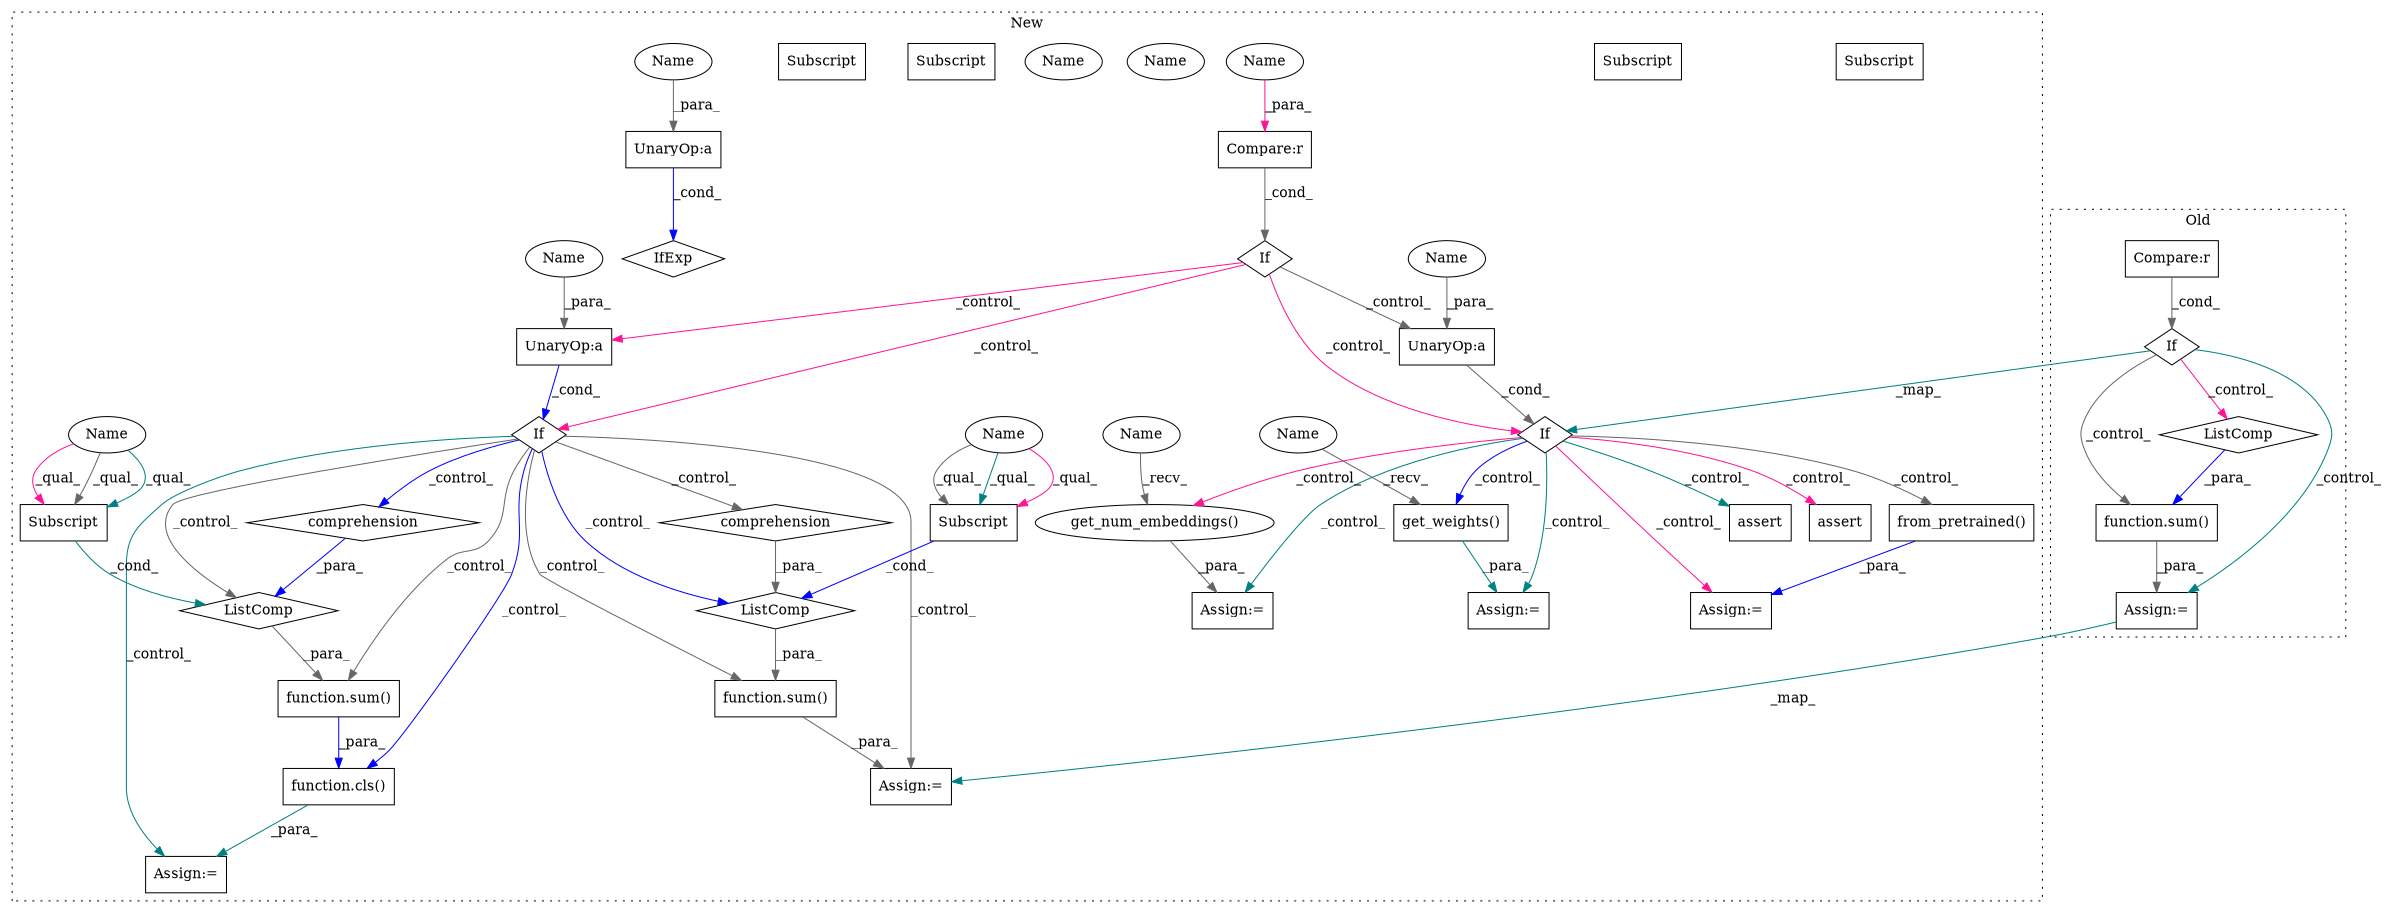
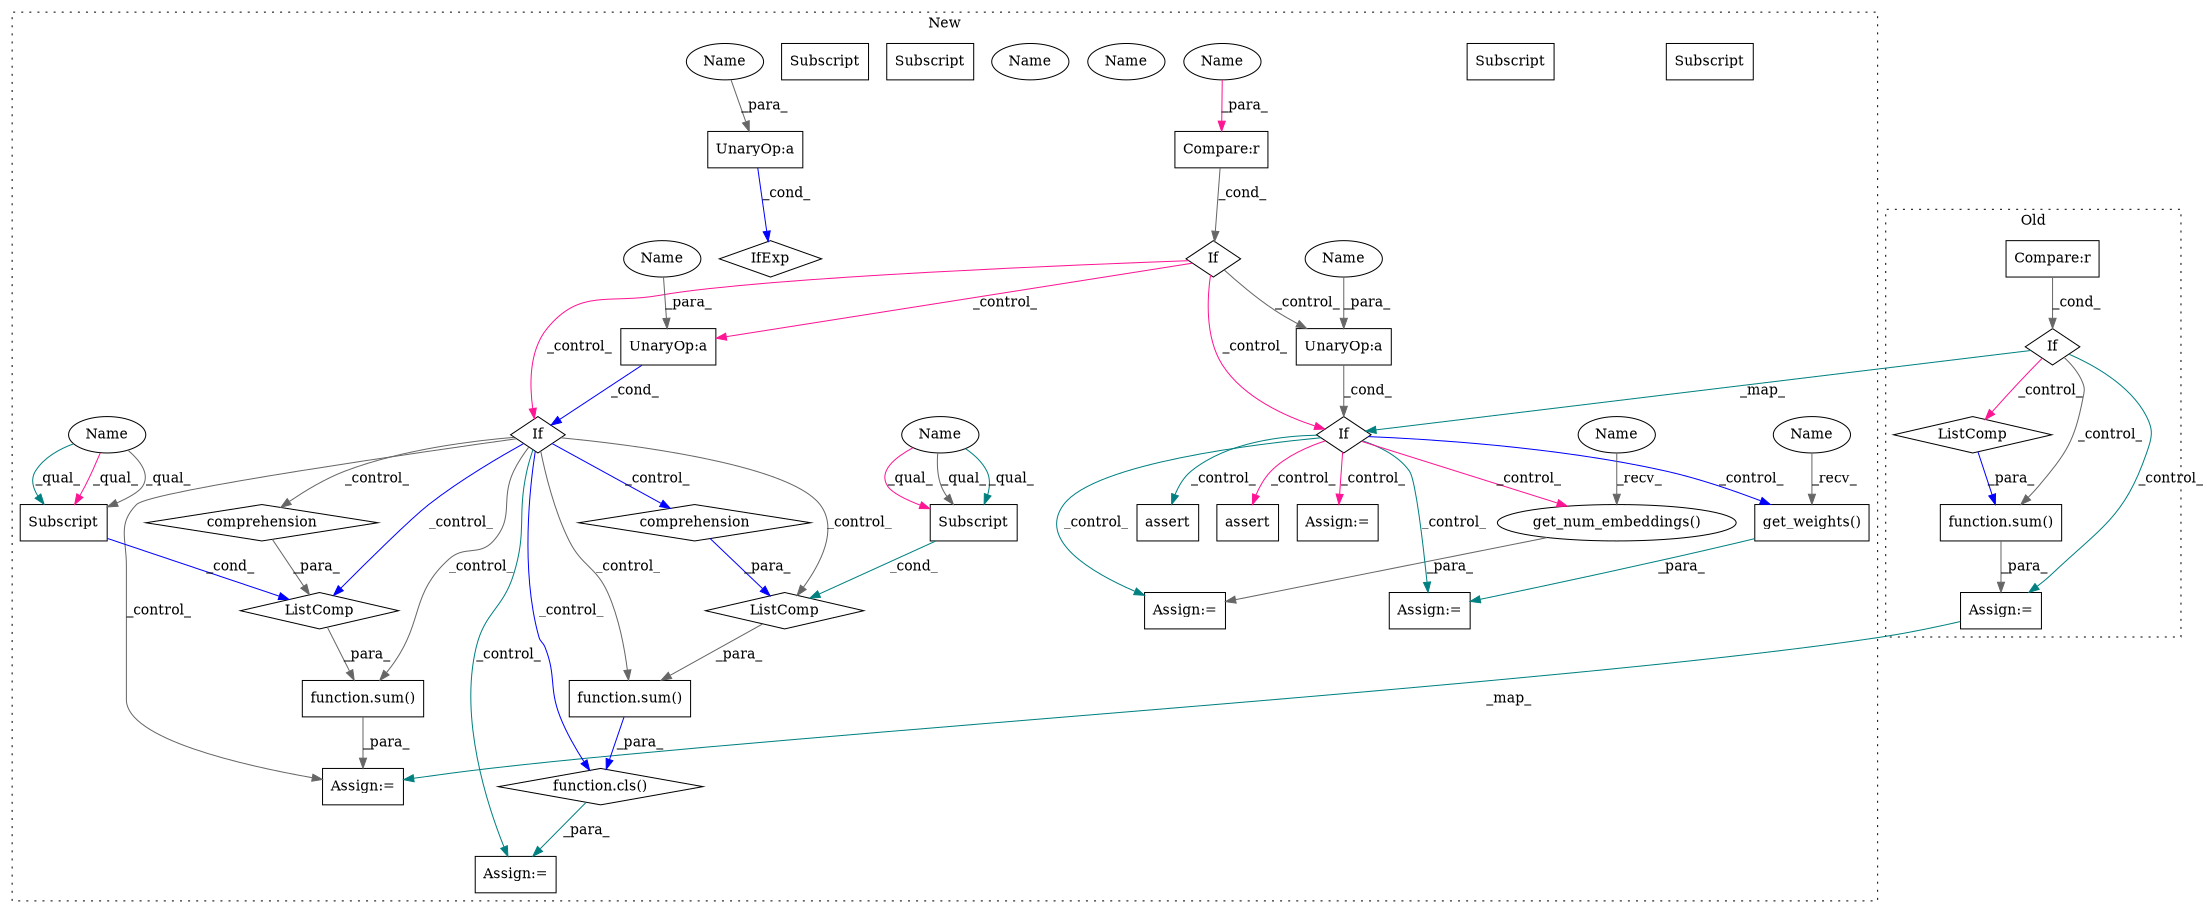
  digraph {
    node [a=87 l=3 s="19448,0" shape=box]
    edge [color=gray40]
    n1 [a=75 l="4,1" label="function.sum()" s="11746,11790"]
    n2 [a=96 l="3,14" label=If s="10296,10320" shape=diamond]
    n3 [a=40 l=21 label="Compare:r" s=10299]
    n4 [a=106 l=40 label=ListComp s=11750 shape=diamond]
    n5 [a=68 label="Assign:=" s=11688]
    n6 [a=96 l="3,14" label=If s="16916,16945" shape=diamond]
    n7 [a=61 l=13 label="UnaryOp:a" s=19395]
    n8 [a=40 l=26 label="Compare:r" s=16919]
    n9 [a=68 label="Assign:=" s=18495]
    n10 [a=68 label="Assign:=" s=19192]
    n11 [a=68 label="Assign:=" s=18422]
    n12 [a=75 l="4,1" label="function.sum()" s="19443,19487"]
    n13 [a=96 l="3,18" label=If s="19392,19408" shape=diamond]
    n14 [a=75 l=35 label="get_num_embeddings()" s=18498 shape=ellipse]
    n15 [a=61 l=13 label="UnaryOp:a" s=17052]
-   n16 [a=75 l="4,47" label="function.cls()" s="19801,20060"]
+   n16 [a=75 l="4,47" label="function.cls()" s="19801,20060" shape=diamond]
    n17 [a=96 l="3,18" label=If s="17049,17065" shape=diamond]
    n18 [a=75 l=39 label="get_weights()" s=18425]
    n19 [a=65 l=7 label=assert s=18550]
    n20 [a=61 l=13 label="UnaryOp:a" s=16873]
    n21 [a=51 l="4,6" label=IfExp s="16869,16886" shape=diamond]
    n22 [a=65 l=7 label=assert s=18813]
-   n23 [a=75 l=170 label="from_pretrained()" s=19195]
    n24 [a=106 l=40 label=ListComp s=19809 shape=diamond]
    n25 [a=63 l="18,0" label=Subscript]
    n26 [a=63 l="18,0" label=Subscript s="19810,0"]
    n27 [a=106 l=40 label=ListComp s=19447 shape=diamond]
    n28 [a=45 label=comprehension s=19467 shape=diamond]
    n29 [a=68 label="Assign:=" s=19798]
    n30 [a=45 label=comprehension s=19829 shape=diamond]
    n31 [a=68 label="Assign:=" s=19436]
    n32 [a=75 l="4,1" label="function.sum()" s="19805,19849"]
    n33 [l=9 label=Name s=17056 shape=ellipse]
    n34 [l=9 label=Name s=19399 shape=ellipse]
    n35 [l=9 label=Name s=16877 shape=ellipse]
    n36 [l=15 label=Name s=19810 shape=ellipse]
    n37 [l=15 label=Name s=19448 shape=ellipse]
    n38 [a=63 l="18,0" label=Subscript]
    n39 [a=63 l="18,0" label=Subscript s="19810,0"]
    n40 [l=14 label=Name s=18498 shape=ellipse]
    n41 [l=14 label=Name s=16919 shape=ellipse]
    n42 [l=14 label=Name s=18425 shape=ellipse]
    n43 [l=15 label=Name s=19448 shape=ellipse]
    n44 [a=63 l="18,0" label=Subscript s="19810,0"]
    n45 [l=15 label=Name s=19810 shape=ellipse]
    n46 [a=63 l="18,0" label=Subscript]
    subgraph cluster_1 {
      label=Old
      style=dotted
      n1
      n2
      n3
      n4
      n5
    }
    subgraph cluster_2 {
      label=New
      style=dotted
      n6
      n7
      n8
      n9
      n10
      n11
      n12
      n13
      n14
      n15
      n16
      n17
      n18
      n19
      n20
      n21
      n22
-     n23
      n24
      n25
      n26
      n27
      n28
      n29
      n30
      n31
      n32
      n33
      n34
      n35
      n36
      n37
      n38
      n39
      n40
      n41
      n42
      n43
      n44
      n45
      n46
    }
    n1 -> n5 [label=_para_]
    n2 -> n1 [label=_control_]
    n2 -> n4 [color=deeppink label=_control_]
    n2 -> n5 [color=teal label=_control_]
    n2 -> n17 [color=teal label=_map_]
    n3 -> n2 [label=_cond_]
    n4 -> n1 [color=blue label=_para_]
    n5 -> n31 [color=teal label=_map_]
    n6 -> n7 [color=deeppink label=_control_]
    n6 -> n13 [color=deeppink label=_control_]
    n6 -> n15 [label=_control_]
    n6 -> n17 [color=deeppink label=_control_]
    n7 -> n13 [color=blue label=_cond_]
    n8 -> n6 [label=_cond_]
    n12 -> n31 [label=_para_]
    n13 -> n12 [label=_control_]
    n13 -> n16 [color=blue label=_control_]
    n13 -> n24 [label=_control_]
    n13 -> n27 [color=blue label=_control_]
    n13 -> n28 [label=_control_]
    n13 -> n29 [color=teal label=_control_]
    n13 -> n30 [color=blue label=_control_]
    n13 -> n31 [label=_control_]
    n13 -> n32 [label=_control_]
    n14 -> n9 [label=_para_]
    n15 -> n17 [label=_cond_]
    n16 -> n29 [color=teal label=_para_]
    n17 -> n9 [color=teal label=_control_]
    n17 -> n10 [color=deeppink label=_control_]
    n17 -> n11 [color=teal label=_control_]
    n17 -> n14 [color=deeppink label=_control_]
    n17 -> n18 [color=blue label=_control_]
    n17 -> n19 [color=teal label=_control_]
    n17 -> n22 [color=deeppink label=_control_]
-   n17 -> n23 [label=_control_]
    n18 -> n11 [color=teal label=_para_]
    n20 -> n21 [color=blue label=_cond_]
-   n23 -> n10 [color=blue label=_para_]
    n24 -> n32 [label=_para_]
    n27 -> n12 [label=_para_]
    n28 -> n27 [label=_para_]
    n30 -> n24 [color=blue label=_para_]
    n32 -> n16 [color=blue label=_para_]
    n33 -> n15 [label=_para_]
    n34 -> n7 [label=_para_]
    n35 -> n20 [label=_para_]
    n40 -> n14 [label=_recv_]
    n41 -> n8 [color=deeppink label=_para_]
    n42 -> n18 [label=_recv_]
    n43 -> n46 [color=deeppink label=_qual_]
    n43 -> n46 [label=_qual_]
    n43 -> n46 [color=teal label=_qual_]
    n44 -> n24 [color=teal label=_cond_]
    n45 -> n44 [label=_qual_]
    n45 -> n44 [color=teal label=_qual_]
    n45 -> n44 [color=deeppink label=_qual_]
    n46 -> n27 [color=blue label=_cond_]
  }
